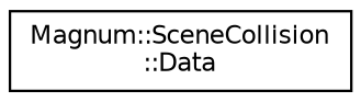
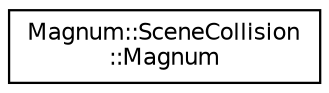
  digraph {
    rankdir=LR
-   n1 [color=black fillcolor=white fontname=Helvetica fontsize=10 height=0.2 label="Magnum::SceneCollision\l::Data" shape=record style=filled width=0.4]
+   n1 [color=black fillcolor=white fontname=Helvetica fontsize=10 height=0.2 label="Magnum::SceneCollision\l::Magnum" shape=record style=filled width=0.4]
  }
